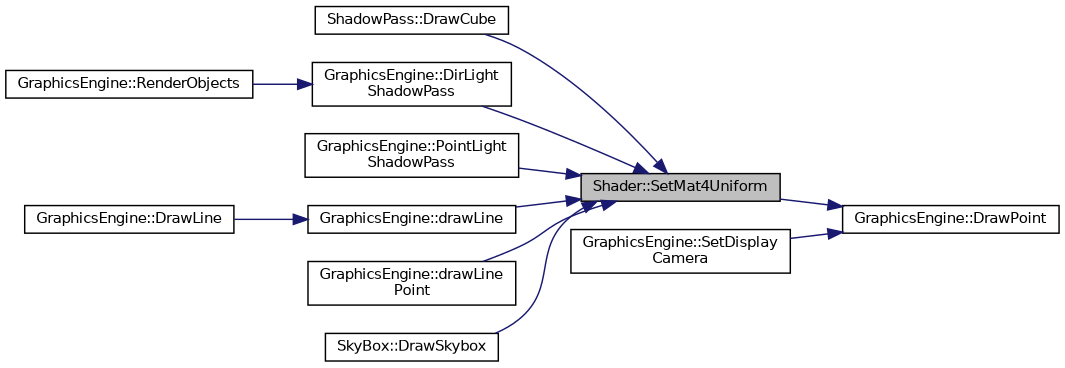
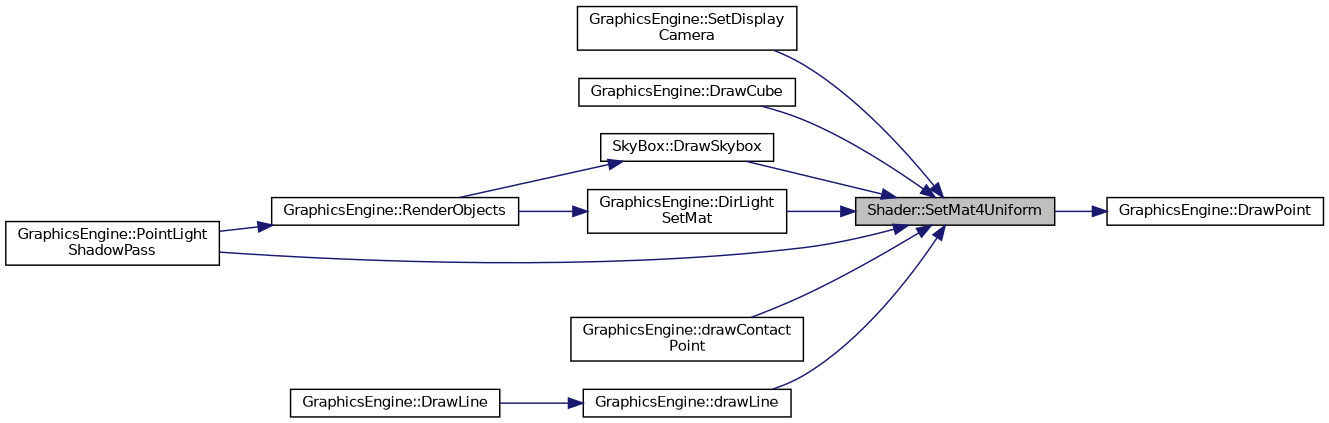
  digraph {
    rankdir=RL
    node [color=black fillcolor=white fontname=Helvetica fontsize=10 shape=record style=filled]
    edge [color=midnightblue dir=back fontname=Helvetica fontsize=10 labelfontname=Helvetica labelfontsize=10 style=solid]
    n1 [fillcolor=grey75 fontcolor=black height=0.2 label="Shader::SetMat4Uniform" width=0.4]
    n2 [height=0.2 label="GraphicsEngine::SetDisplay\lCamera" width=0.4]
-   n3 [height=0.2 label="ShadowPass::DrawCube" width=0.4]
-   n4 [height=0.2 label="GraphicsEngine::DirLight\lShadowPass" width=0.4]
+   n3 [height=0.2 label="GraphicsEngine::DrawCube" width=0.4]
+   n4 [height=0.2 label="GraphicsEngine::DirLight\lSetMat" width=0.4]
    n5 [height=0.2 label="GraphicsEngine::PointLight\lShadowPass" width=0.4]
    n6 [height=0.2 label="GraphicsEngine::drawLine" width=0.4]
-   n7 [height=0.2 label="GraphicsEngine::drawLine\lPoint" width=0.4]
+   n7 [height=0.2 label="GraphicsEngine::drawContact\lPoint" width=0.4]
    n8 [height=0.2 label="SkyBox::DrawSkybox" width=0.4]
    n9 [height=0.2 label="GraphicsEngine::RenderObjects" width=0.4]
    n10 [height=0.2 label="GraphicsEngine::DrawLine" width=0.4]
    n11 [height=0.2 label="GraphicsEngine::DrawPoint" width=0.4]
-   n11 -> n2
+   n1 -> n2
    n1 -> n3
    n1 -> n4
    n1 -> n5
    n1 -> n6
    n1 -> n7
    n1 -> n8
    n4 -> n9
    n6 -> n10
+   n8 -> n9
+   n9 -> n5
    n11 -> n1
  }
